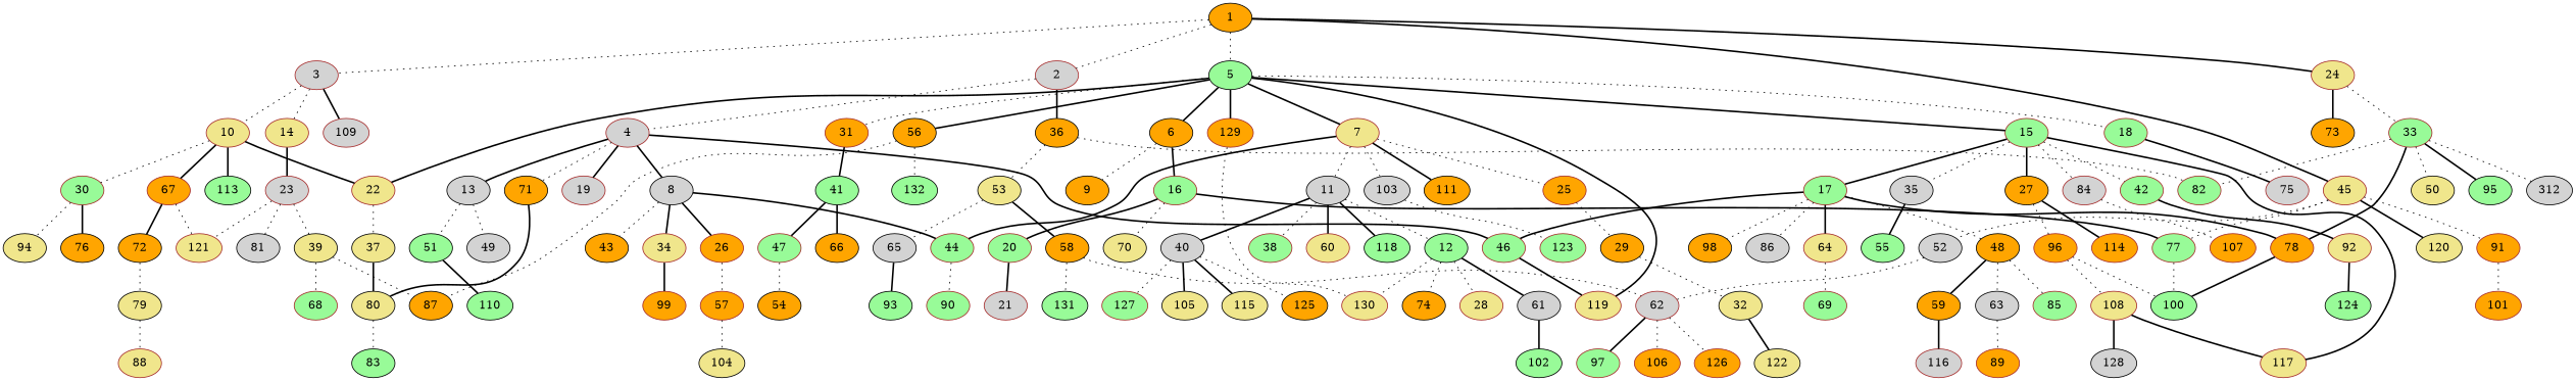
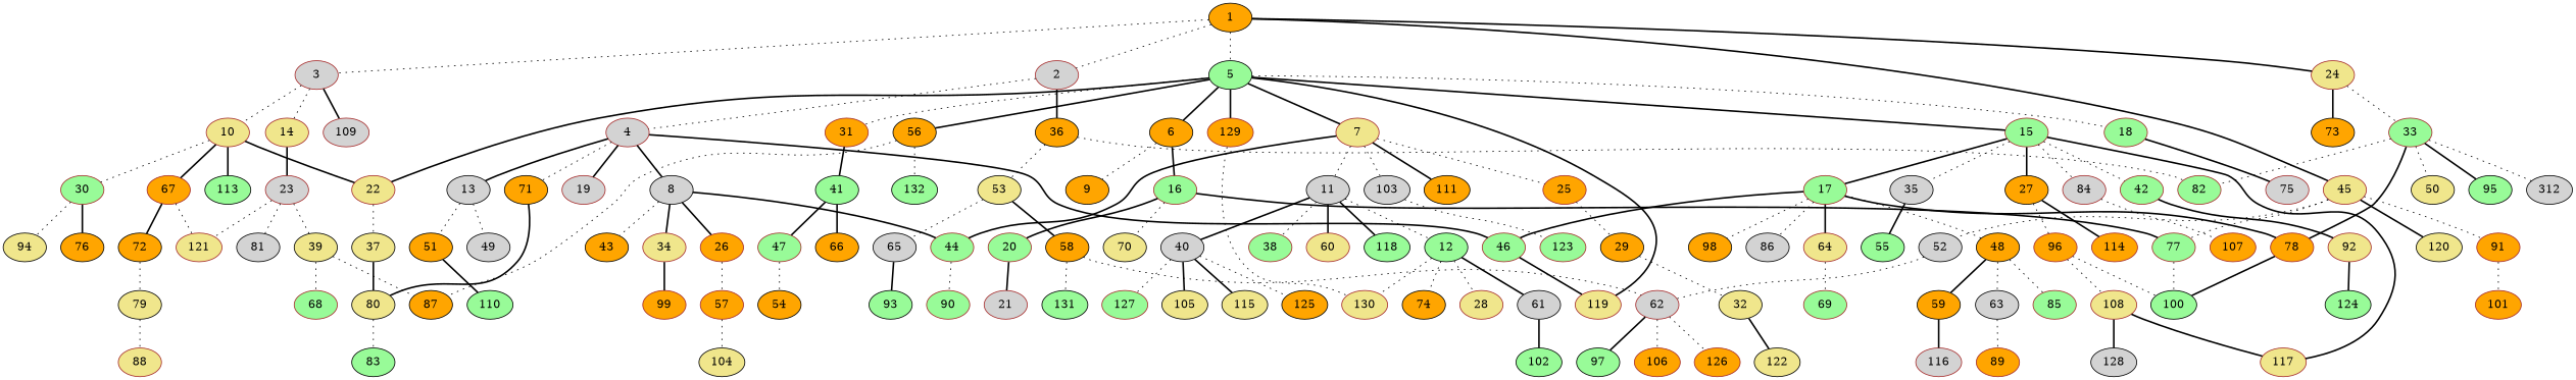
  graph {
    node [color=black fillcolor=orange style=filled]
    edge [style=dotted]
    2 [color=brown fillcolor=lightgrey]
    1
    3 [color=brown fillcolor=lightgrey]
    5 [fillcolor=palegreen]
    24 [color=brown fillcolor=khaki]
    45 [color=brown fillcolor=khaki]
    4 [color=brown fillcolor=lightgrey]
    36
    10 [color=brown fillcolor=khaki]
    14 [color=brown fillcolor=khaki]
    109 [color=brown fillcolor=lightgrey]
    6
    7 [color=brown fillcolor=khaki]
    15 [color=brown fillcolor=palegreen]
    18 [color=brown fillcolor=palegreen]
    22 [color=brown fillcolor=khaki]
    31 [color=brown]
    56
    119 [color=brown fillcolor=khaki]
    129 [color=brown]
    33 [color=brown fillcolor=palegreen]
    73
    77 [color=brown fillcolor=palegreen]
    52 [fillcolor=lightgrey]
    91 [color=brown]
    120 [fillcolor=khaki]
    8 [fillcolor=lightgrey]
    13 [fillcolor=lightgrey]
    19 [color=brown fillcolor=lightgrey]
    46 [color=brown fillcolor=palegreen]
    71
    82 [color=brown fillcolor=palegreen]
    53 [fillcolor=khaki]
    30 [color=brown fillcolor=palegreen]
    67 [color=brown]
    113 [fillcolor=palegreen]
    23 [color=brown fillcolor=lightgrey]
    44 [color=brown fillcolor=palegreen]
    26 [color=brown]
    34 [color=brown fillcolor=khaki]
    43
    49 [fillcolor=lightgrey]
-   51 [fillcolor=palegreen]
+   51
    80 [fillcolor=khaki]
    9
    16 [color=brown fillcolor=palegreen]
    11 [fillcolor=lightgrey]
    25 [color=brown]
    103 [fillcolor=lightgrey]
    111
    17 [color=brown fillcolor=palegreen]
    27
    35 [fillcolor=lightgrey]
    42 [color=brown fillcolor=palegreen]
    84 [color=brown fillcolor=lightgrey]
    117 [color=brown fillcolor=khaki]
    75 [color=brown fillcolor=lightgrey]
    37 [fillcolor=khaki]
    41 [fillcolor=palegreen]
    87
    132 [fillcolor=palegreen]
    130 [color=brown fillcolor=khaki]
    20 [color=brown fillcolor=palegreen]
    70 [fillcolor=khaki]
    12 [fillcolor=palegreen]
    38 [color=brown fillcolor=palegreen]
    40 [fillcolor=lightgrey]
    60 [color=brown fillcolor=khaki]
    118 [fillcolor=palegreen]
    29
    90 [color=brown fillcolor=palegreen]
    123 [color=brown fillcolor=palegreen]
    57 [color=brown]
    99 [color=brown]
    76
    94 [fillcolor=khaki]
    121 [color=brown fillcolor=khaki]
    72
    28 [color=brown fillcolor=khaki]
    61 [fillcolor=lightgrey]
    74
    105 [fillcolor=khaki]
    115 [fillcolor=khaki]
    125
    127 [color=brown fillcolor=palegreen]
    102 [fillcolor=palegreen]
    110 [fillcolor=palegreen]
    39 [fillcolor=khaki]
    81 [fillcolor=lightgrey]
    48
    64 [color=brown fillcolor=khaki]
    78 [color=brown]
    86 [fillcolor=lightgrey]
    98
    96 [color=brown]
    114 [color=brown]
    55 [fillcolor=palegreen]
    92 [color=brown fillcolor=khaki]
    107 [color=brown]
    21 [color=brown fillcolor=lightgrey]
    100 [fillcolor=palegreen]
    59
    63 [fillcolor=lightgrey]
    85 [color=brown fillcolor=palegreen]
    69 [color=brown fillcolor=palegreen]
    68 [color=brown fillcolor=palegreen]
    50 [fillcolor=khaki]
    95 [fillcolor=palegreen]
    n109 [fillcolor=lightgrey label=312]
    32 [fillcolor=khaki]
    104 [fillcolor=khaki]
    108 [color=brown fillcolor=khaki]
    122 [fillcolor=khaki]
    47 [color=brown fillcolor=palegreen]
    66
    58
    65 [fillcolor=lightgrey]
    83 [fillcolor=palegreen]
    54
    124 [fillcolor=palegreen]
    62 [color=brown fillcolor=lightgrey]
    101 [color=brown]
    116 [color=brown fillcolor=lightgrey]
    89 [color=brown]
-   97 [color=brown fillcolor=palegreen]
+   97 [fillcolor=palegreen]
    106 [color=brown]
    126 [color=brown]
    131 [fillcolor=palegreen]
    93 [fillcolor=palegreen]
    79 [fillcolor=khaki]
    88 [color=brown fillcolor=khaki]
    128 [fillcolor=lightgrey]
    2 -- 4
    2 -- 36 [style=bold]
    1 -- 2
    1 -- 3
    1 -- 5
    1 -- 24 [style=bold]
    1 -- 45 [style=bold]
    3 -- 10
    3 -- 14
    3 -- 109 [style=bold]
    5 -- 6 [style=bold]
    5 -- 7 [style=bold]
    5 -- 15 [style=bold]
    5 -- 18
    5 -- 22 [style=bold]
    5 -- 31
    5 -- 56 [style=bold]
    5 -- 119 [style=bold]
    5 -- 129 [style=bold]
    24 -- 33
    24 -- 73 [style=bold]
    45 -- 77
    45 -- 52
    45 -- 91
    45 -- 120 [style=bold]
    4 -- 8 [style=bold]
    4 -- 13 [style=bold]
    4 -- 19 [style=bold]
    4 -- 46 [style=bold]
    4 -- 71
    36 -- 82
    36 -- 53
    10 -- 22 [style=bold]
    10 -- 30
    10 -- 67 [style=bold]
    10 -- 113 [style=bold]
    14 -- 23 [style=bold]
    6 -- 9
    6 -- 16 [style=bold]
    7 -- 44 [style=bold]
    7 -- 11
    7 -- 25
    7 -- 103
    7 -- 111 [style=bold]
    15 -- 17 [style=bold]
    15 -- 27 [style=bold]
    15 -- 35
    15 -- 42
    15 -- 84
    15 -- 117 [style=bold]
    18 -- 75 [style=bold]
    22 -- 37
    31 -- 41 [style=bold]
    56 -- 87
    56 -- 132
    129 -- 130
    33 -- 82
    33 -- 78 [style=bold]
    33 -- 50
    33 -- 95 [style=bold]
    33 -- n109
    77 -- 100
    52 -- 62
    91 -- 101
    8 -- 44 [style=bold]
    8 -- 26 [style=bold]
    8 -- 34 [style=bold]
    8 -- 43
    13 -- 49
    13 -- 51
    46 -- 119 [style=bold]
    71 -- 80 [style=bold]
    53 -- 58 [style=bold]
    53 -- 65
    30 -- 76 [style=bold]
    30 -- 94
    67 -- 121
    67 -- 72 [style=bold]
    23 -- 121
    23 -- 39
    23 -- 81
    44 -- 90
    26 -- 57
    34 -- 99 [style=bold]
    51 -- 110 [style=bold]
    80 -- 83
    16 -- 77 [style=bold]
    16 -- 20 [style=bold]
    16 -- 70
    11 -- 12
    11 -- 38
    11 -- 40 [style=bold]
    11 -- 60 [style=bold]
    11 -- 118 [style=bold]
    25 -- 29
    103 -- 123
    17 -- 46 [style=bold]
    17 -- 48
    17 -- 64 [style=bold]
    17 -- 78 [style=bold]
    17 -- 86
    17 -- 98
    27 -- 96
    27 -- 114 [style=bold]
    35 -- 55 [style=bold]
    42 -- 92 [style=bold]
    84 -- 107
    37 -- 80 [style=bold]
    41 -- 47 [style=bold]
    41 -- 66 [style=bold]
    20 -- 21 [style=bold]
    12 -- 130
    12 -- 28
    12 -- 61 [style=bold]
    12 -- 74
    40 -- 105 [style=bold]
    40 -- 115 [style=bold]
    40 -- 125
    40 -- 127
    29 -- 32
    57 -- 104
    72 -- 79
    61 -- 102 [style=bold]
    39 -- 87
    39 -- 68
    48 -- 59 [style=bold]
    48 -- 63
    48 -- 85
    64 -- 69
    78 -- 100 [style=bold]
    96 -- 100
    96 -- 108
    92 -- 124 [style=bold]
    59 -- 116 [style=bold]
    63 -- 89
    32 -- 122 [style=bold]
    108 -- 117 [style=bold]
    108 -- 128 [style=bold]
    47 -- 54
    58 -- 62
    58 -- 131
    65 -- 93 [style=bold]
    62 -- 97 [style=bold]
    62 -- 106
    62 -- 126
    79 -- 88
  }
